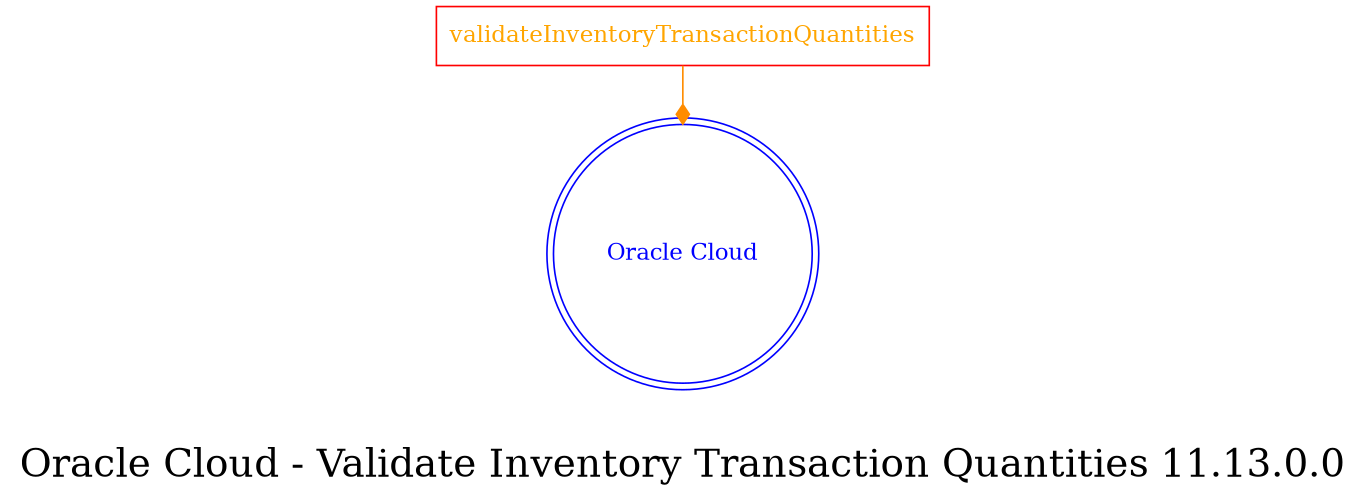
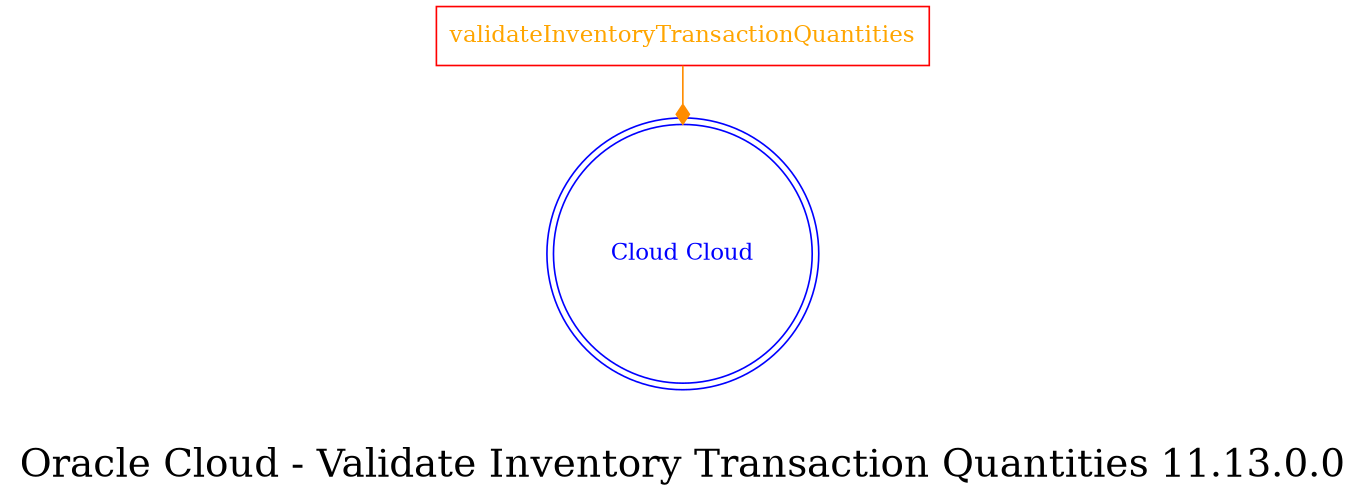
  digraph {
    fontsize=24
    label="Oracle Cloud - Validate Inventory Transaction Quantities 11.13.0.0"
    splines=true
-   "Oracle Cloud" [color=blue fontcolor=blue shape=doublecircle]
+   "Oracle Cloud" [color=blue fontcolor=blue shape=doublecircle label="Cloud Cloud"]
    validateInventoryTransactionQuantities [color=red fontcolor=orange shape=box]
    validateInventoryTransactionQuantities -> "Oracle Cloud" [arrowhead=diamond arrowtail=none color=darkorange fontcolor=orange]
  }
